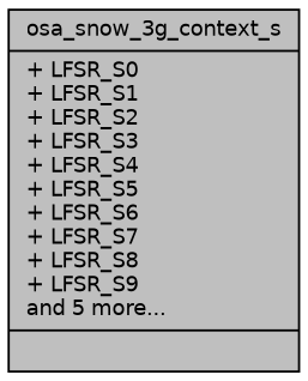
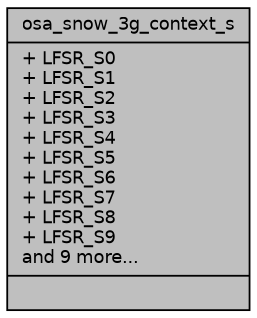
  digraph {
-   n1 [color=black fillcolor=grey75 fontcolor=black fontname=Helvetica fontsize=10 height=0.2 label="{osa_snow_3g_context_s\n|+ LFSR_S0\l+ LFSR_S1\l+ LFSR_S2\l+ LFSR_S3\l+ LFSR_S4\l+ LFSR_S5\l+ LFSR_S6\l+ LFSR_S7\l+ LFSR_S8\l+ LFSR_S9\land 5 more...\l|}" shape=record style=filled width=0.4]
+   n1 [color=black fillcolor=grey75 fontcolor=black fontname=Helvetica fontsize=10 height=0.2 label="{osa_snow_3g_context_s\n|+ LFSR_S0\l+ LFSR_S1\l+ LFSR_S2\l+ LFSR_S3\l+ LFSR_S4\l+ LFSR_S5\l+ LFSR_S6\l+ LFSR_S7\l+ LFSR_S8\l+ LFSR_S9\land 9 more...\l|}" shape=record style=filled width=0.4]
  }
